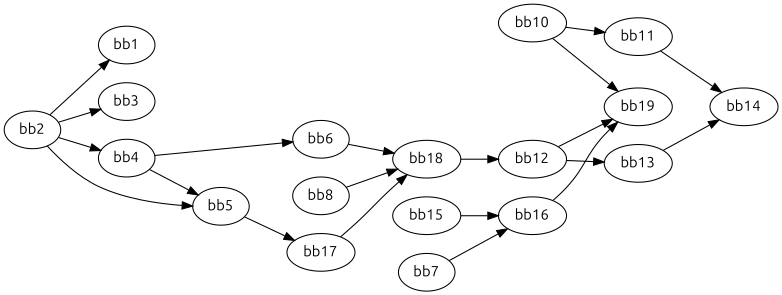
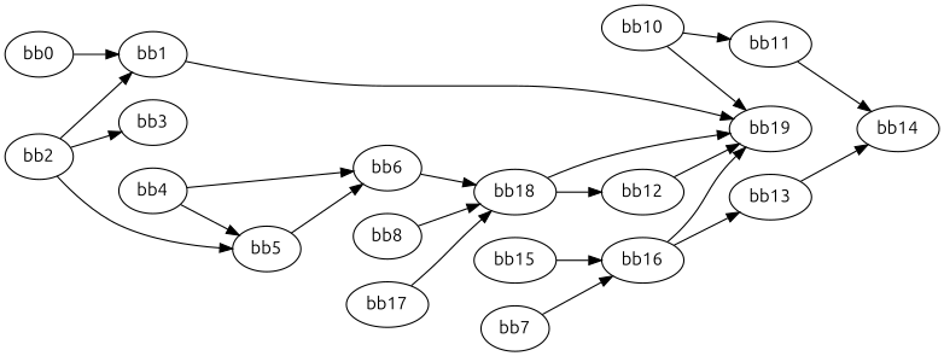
  digraph {
    fontname=Ubuntu
    rankdir=LR
    node [fontname=Ubuntu]
    edge [fontname=Ubuntu]
+   n1 [label="bb0\l"]
    n2 [label="bb1\l"]
    n3 [label="bb19\l"]
    n4 [label="bb2\l"]
    n5 [label="bb3\l"]
    n6 [label="bb4\l"]
    n7 [label="bb5\l"]
    n8 [label="bb6\l"]
    n9 [label="bb17\l"]
    n10 [label="bb18\l"]
    n11 [label="bb8\l"]
    n12 [label="bb7\l"]
    n13 [label="bb16\l"]
    n14 [label="bb12\l"]
    n15 [label="bb13\l"]
    n16 [label="bb10\l"]
    n17 [label="bb11\l"]
    n18 [label="bb15\l"]
    n19 [label="bb14\l"]
+   n1 -> n2
+   n2 -> n3
    n4 -> n2
    n4 -> n5
-   n4 -> n6
    n4 -> n7
    n6 -> n7
    n6 -> n8
-   n7 -> n9
+   n7 -> n8
    n8 -> n10
    n9 -> n10
+   n10 -> n3
    n10 -> n14
    n11 -> n10
    n12 -> n13
    n13 -> n3
    n14 -> n3
-   n14 -> n15
+   n13 -> n15
    n15 -> n19
    n16 -> n3
    n16 -> n17
    n17 -> n19
    n18 -> n13
  }
